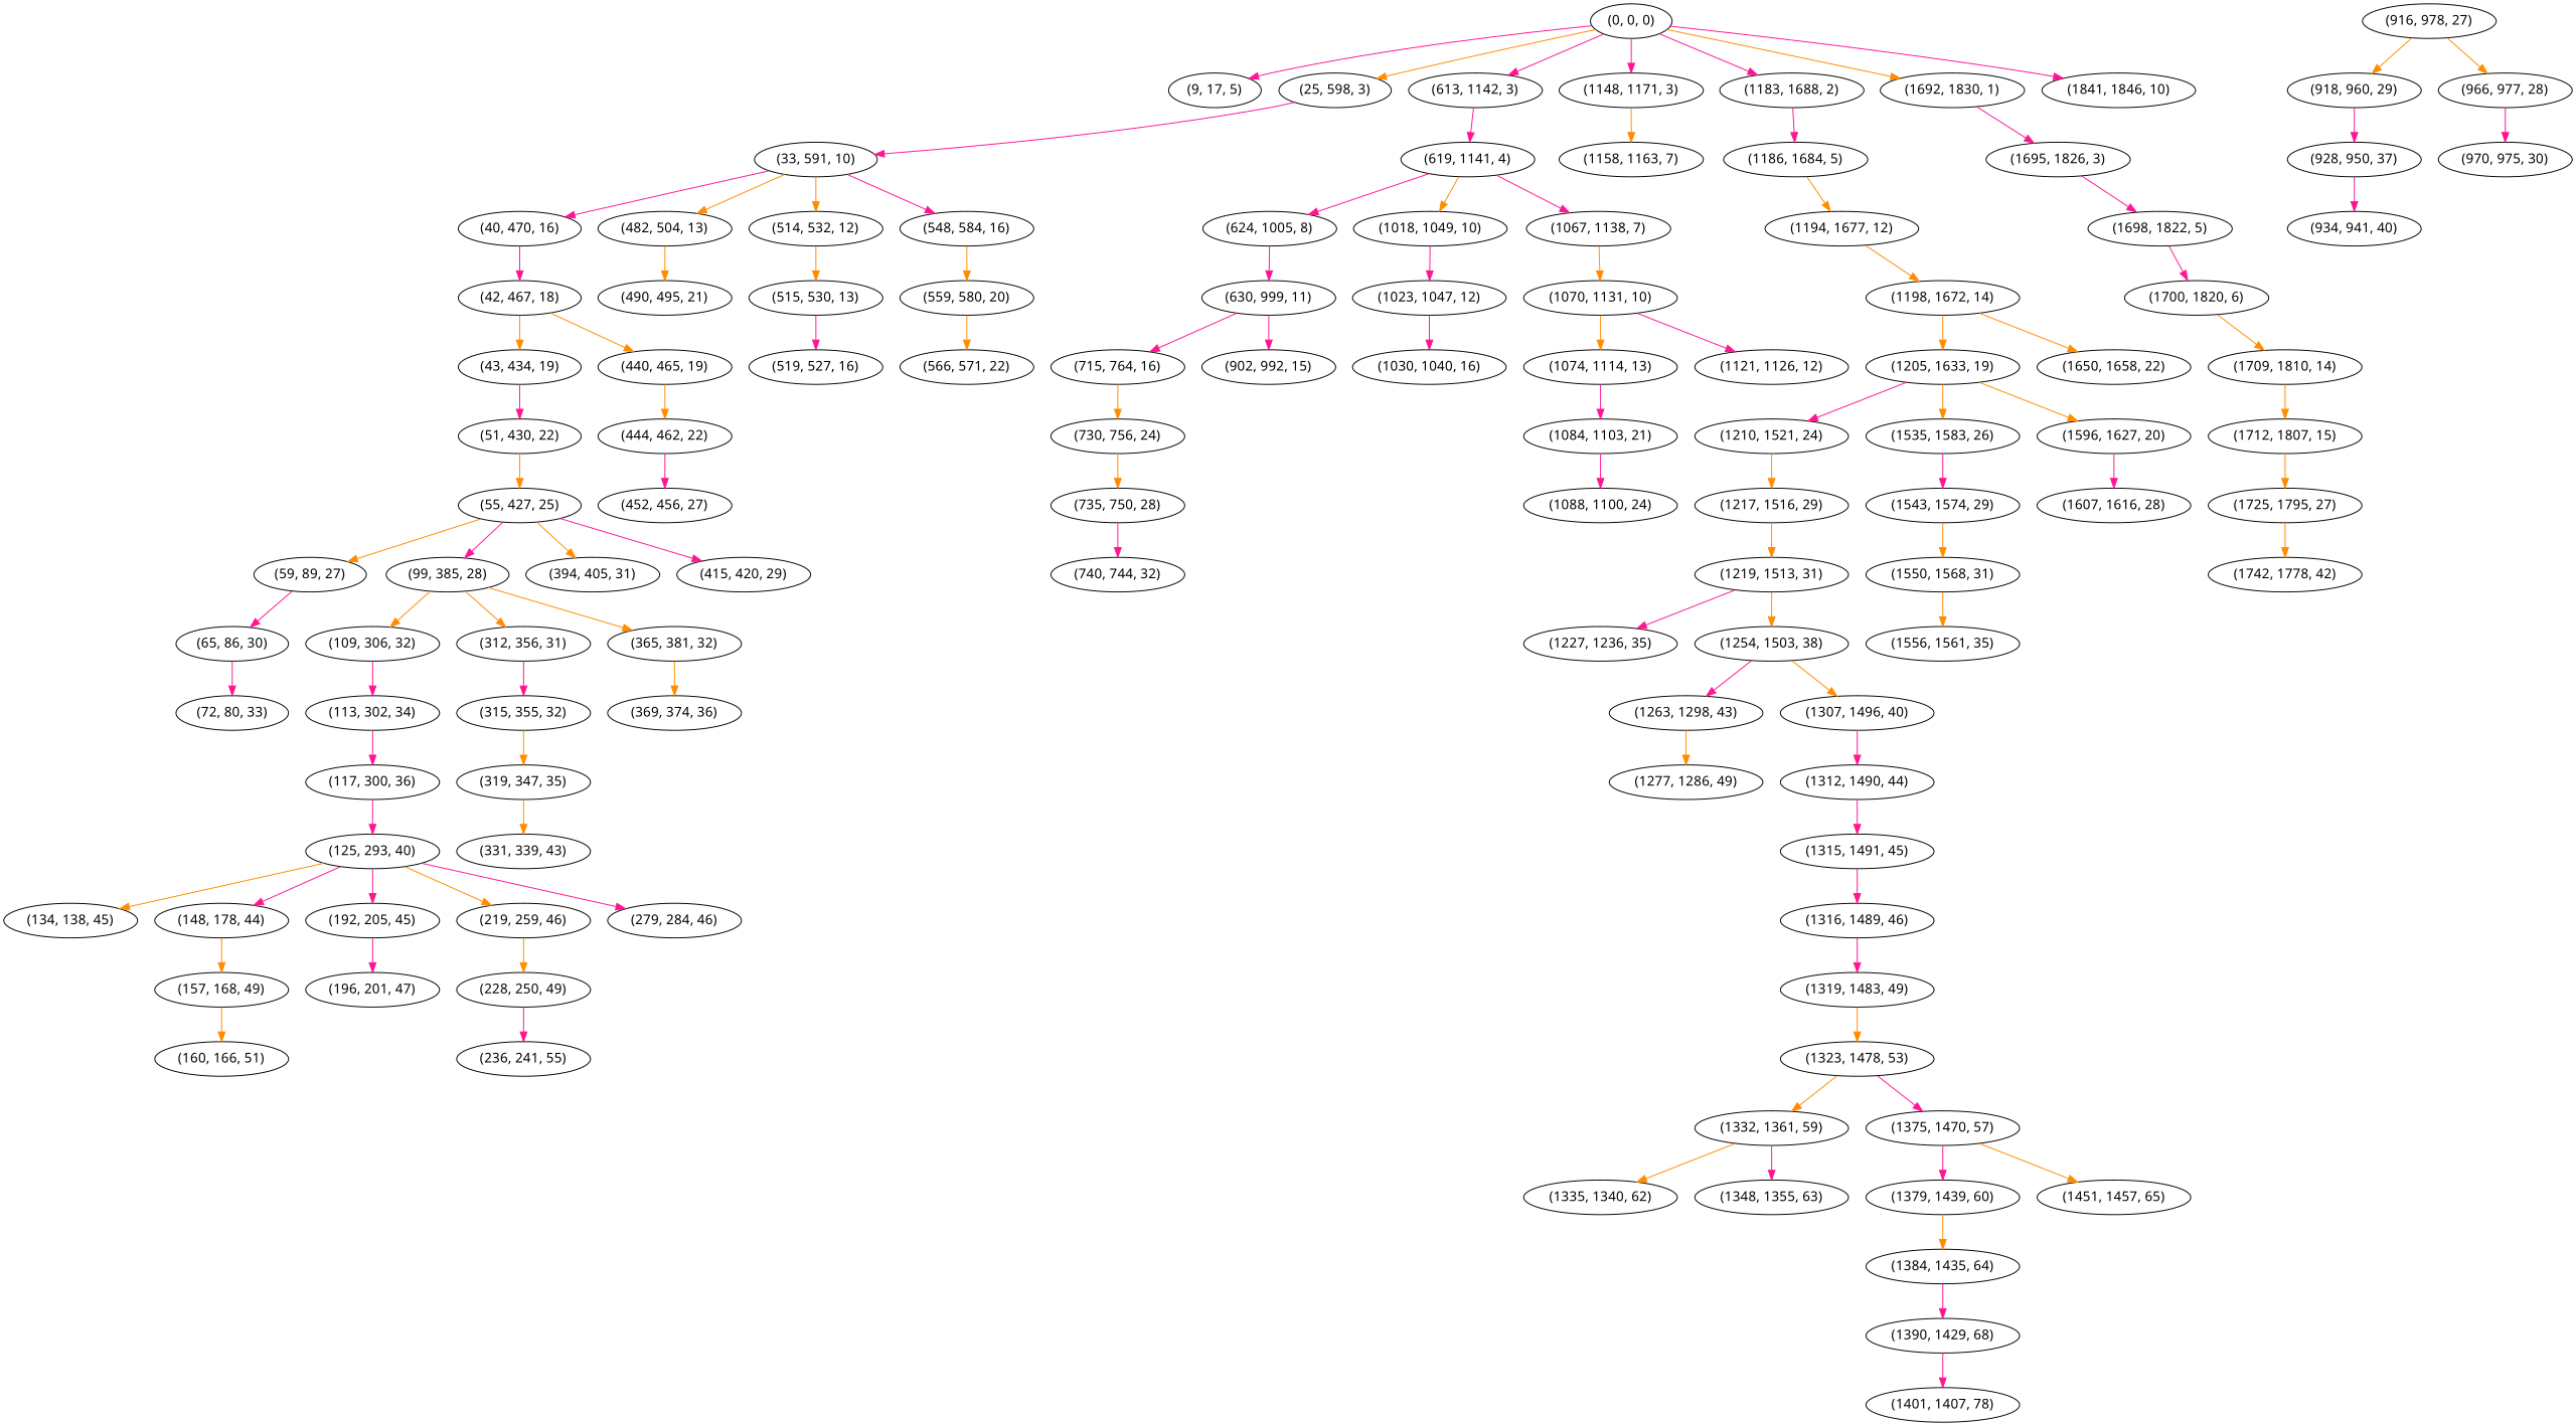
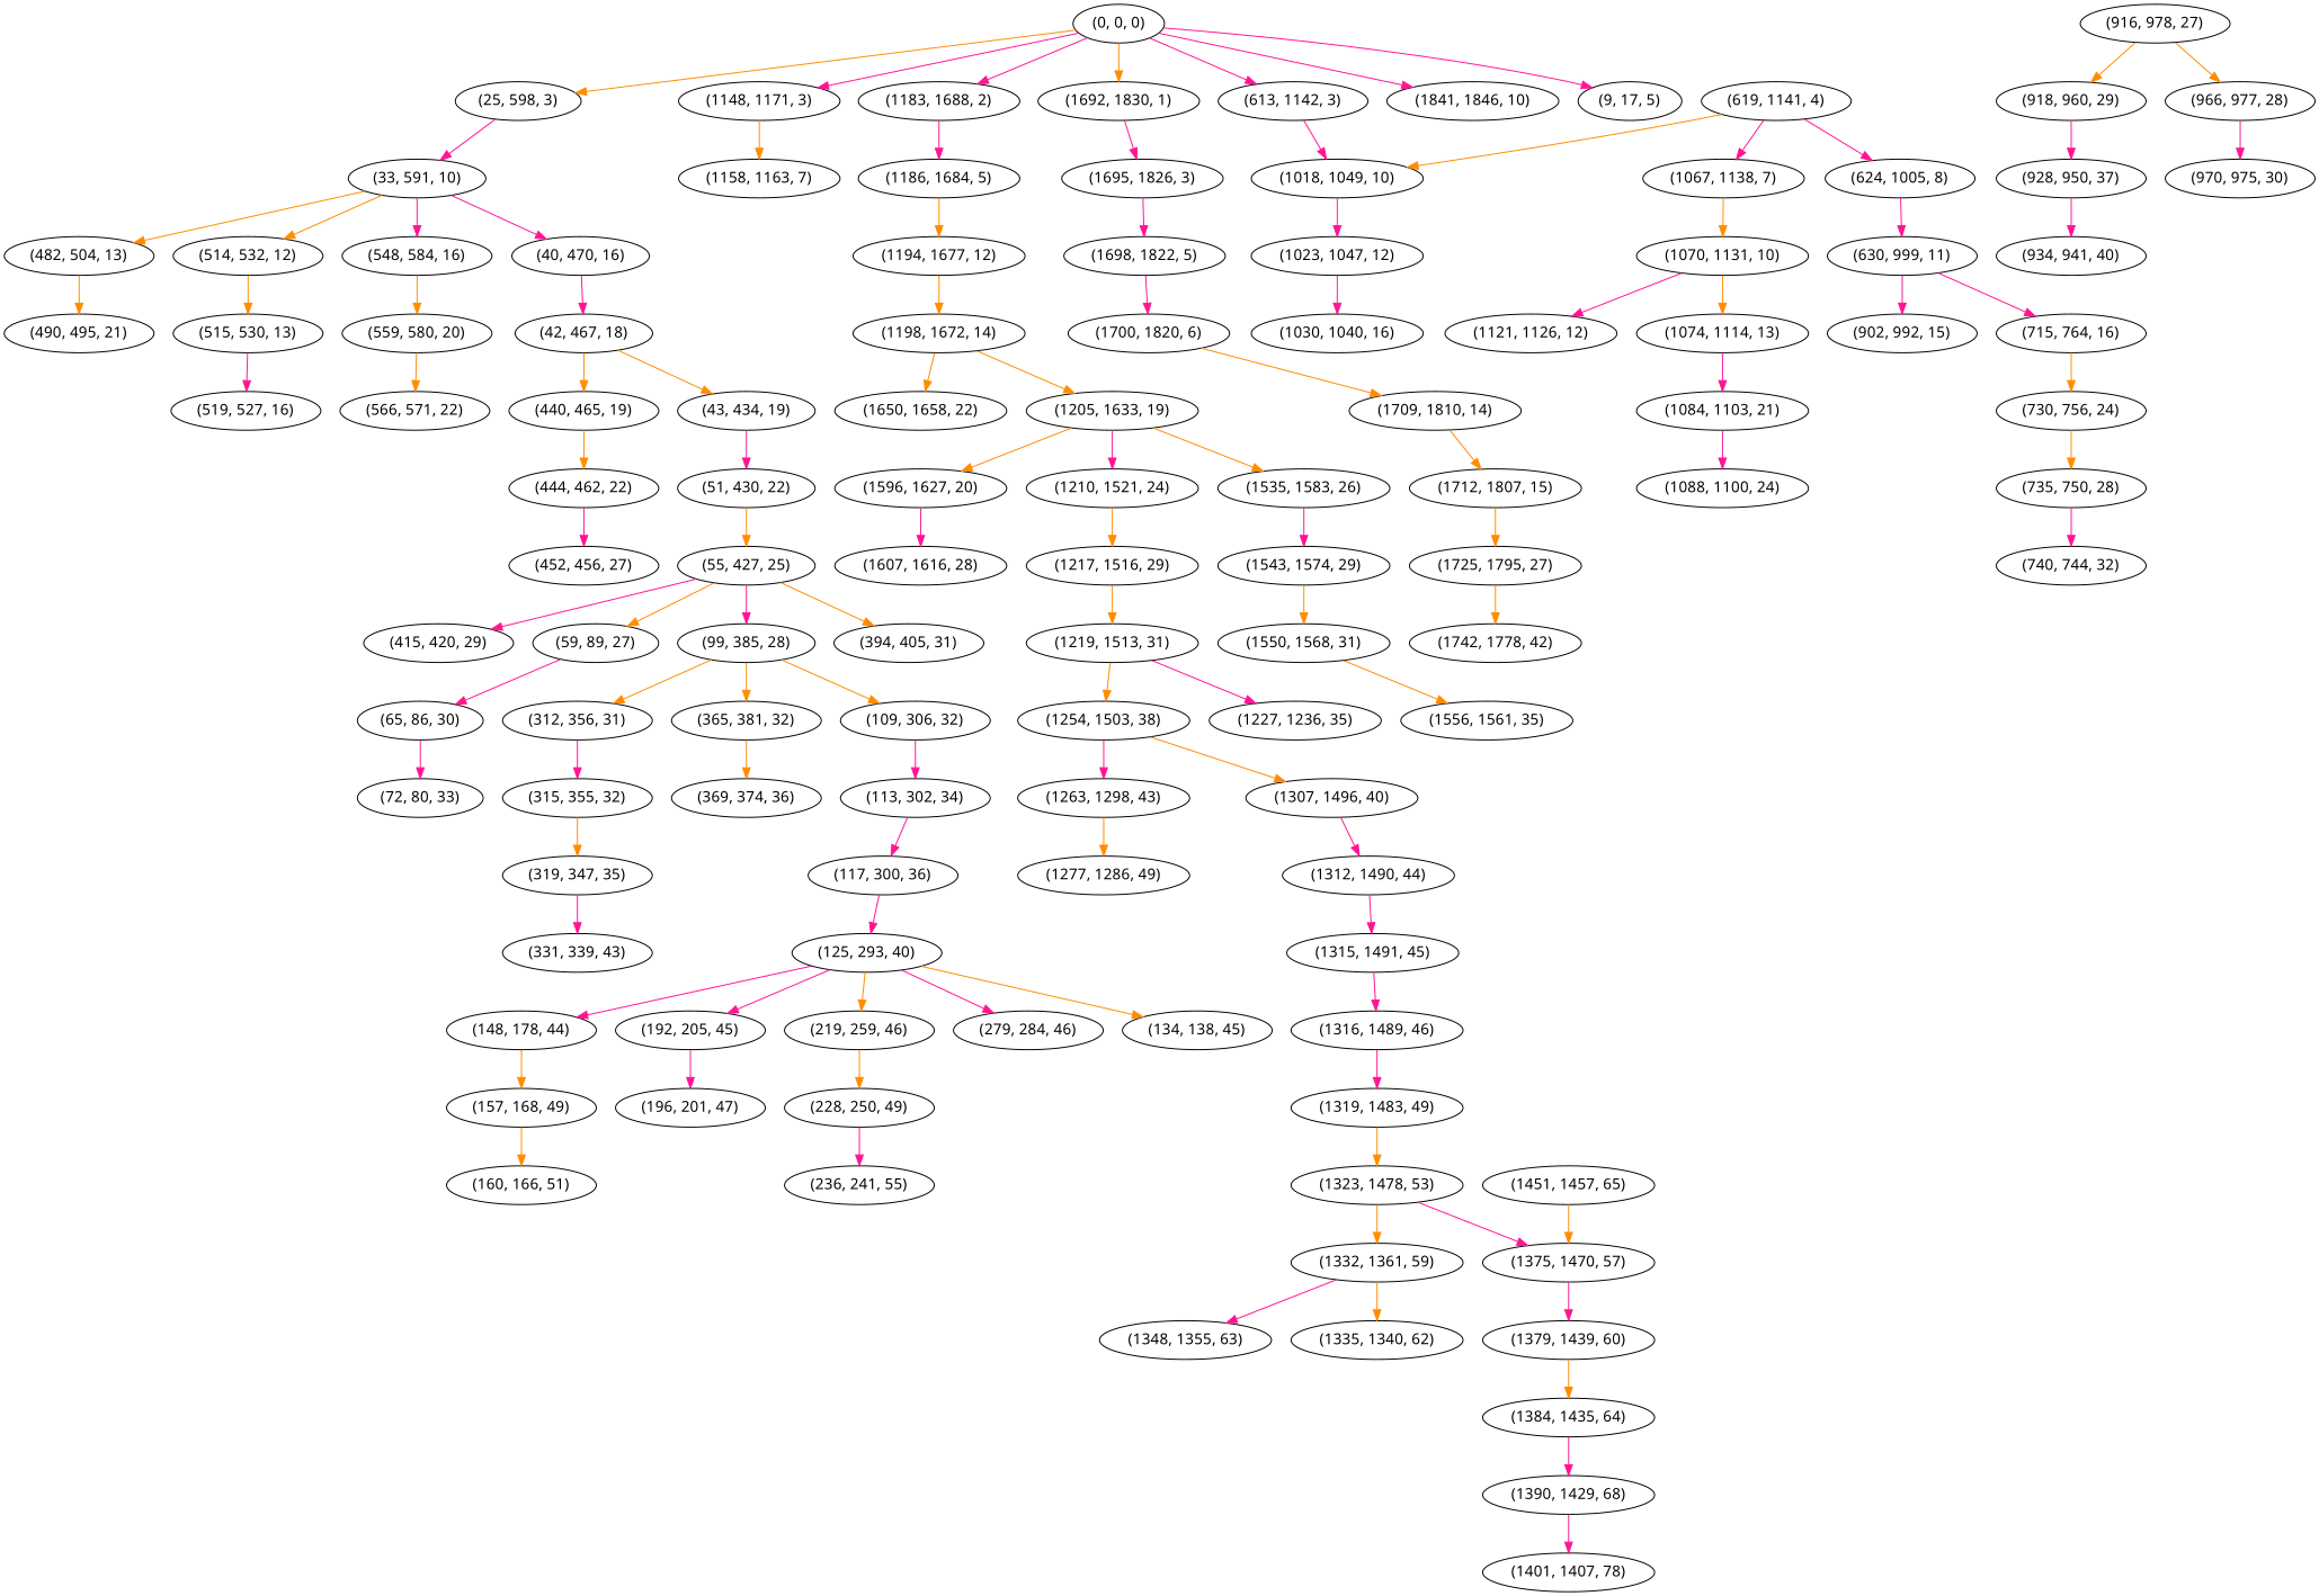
  digraph {
    fontname="Noto Sans"
    node [fontname="Noto Sans"]
    edge [color=deeppink fontname="Noto Sans"]
    "(0, 0, 0)"
    "(9, 17, 5)"
    "(25, 598, 3)"
    "(613, 1142, 3)"
    "(1148, 1171, 3)"
    "(1183, 1688, 2)"
    "(1692, 1830, 1)"
    "(1841, 1846, 10)"
    "(33, 591, 10)"
    "(619, 1141, 4)"
    "(1158, 1163, 7)"
    "(1186, 1684, 5)"
    "(1695, 1826, 3)"
    "(40, 470, 16)"
    "(482, 504, 13)"
    "(514, 532, 12)"
    "(548, 584, 16)"
    "(42, 467, 18)"
    "(490, 495, 21)"
    "(515, 530, 13)"
    "(559, 580, 20)"
    "(43, 434, 19)"
    "(440, 465, 19)"
    "(51, 430, 22)"
    "(444, 462, 22)"
    "(55, 427, 25)"
    "(59, 89, 27)"
    "(99, 385, 28)"
    "(394, 405, 31)"
    "(415, 420, 29)"
    "(65, 86, 30)"
    "(109, 306, 32)"
    "(312, 356, 31)"
    "(365, 381, 32)"
    "(72, 80, 33)"
    "(113, 302, 34)"
    "(315, 355, 32)"
    "(369, 374, 36)"
    "(117, 300, 36)"
    "(125, 293, 40)"
    "(134, 138, 45)"
    "(148, 178, 44)"
    "(192, 205, 45)"
    "(219, 259, 46)"
    "(279, 284, 46)"
    "(157, 168, 49)"
    "(196, 201, 47)"
    "(228, 250, 49)"
    "(160, 166, 51)"
    "(236, 241, 55)"
    "(319, 347, 35)"
    "(331, 339, 43)"
    "(452, 456, 27)"
    "(519, 527, 16)"
    "(566, 571, 22)"
    "(624, 1005, 8)"
    "(1018, 1049, 10)"
    "(1067, 1138, 7)"
    "(630, 999, 11)"
    "(1023, 1047, 12)"
    "(1070, 1131, 10)"
    "(715, 764, 16)"
    "(902, 992, 15)"
    "(730, 756, 24)"
    "(735, 750, 28)"
    "(740, 744, 32)"
    "(916, 978, 27)"
    "(918, 960, 29)"
    "(966, 977, 28)"
    "(928, 950, 37)"
    "(970, 975, 30)"
    "(934, 941, 40)"
    "(1030, 1040, 16)"
    "(1074, 1114, 13)"
    "(1121, 1126, 12)"
    "(1084, 1103, 21)"
    "(1088, 1100, 24)"
    "(1194, 1677, 12)"
    "(1198, 1672, 14)"
    "(1205, 1633, 19)"
    "(1650, 1658, 22)"
    "(1210, 1521, 24)"
    "(1535, 1583, 26)"
    "(1596, 1627, 20)"
    "(1217, 1516, 29)"
    "(1543, 1574, 29)"
    "(1607, 1616, 28)"
    "(1219, 1513, 31)"
    "(1227, 1236, 35)"
    "(1254, 1503, 38)"
    "(1263, 1298, 43)"
    "(1307, 1496, 40)"
    "(1277, 1286, 49)"
    n94 [label="(1312, 1490, 44)"]
    "(1315, 1491, 45)"
    "(1316, 1489, 46)"
    "(1319, 1483, 49)"
    "(1323, 1478, 53)"
    "(1332, 1361, 59)"
    "(1375, 1470, 57)"
    "(1335, 1340, 62)"
    "(1348, 1355, 63)"
    "(1379, 1439, 60)"
    "(1451, 1457, 65)"
    "(1384, 1435, 64)"
    "(1390, 1429, 68)"
    "(1401, 1407, 78)"
    "(1550, 1568, 31)"
    "(1556, 1561, 35)"
    "(1698, 1822, 5)"
    "(1700, 1820, 6)"
    "(1709, 1810, 14)"
    "(1712, 1807, 15)"
    "(1725, 1795, 27)"
    "(1742, 1778, 42)"
    "(0, 0, 0)" -> "(9, 17, 5)"
    "(0, 0, 0)" -> "(25, 598, 3)" [color=darkorange]
    "(0, 0, 0)" -> "(613, 1142, 3)"
    "(0, 0, 0)" -> "(1148, 1171, 3)"
    "(0, 0, 0)" -> "(1183, 1688, 2)"
    "(0, 0, 0)" -> "(1692, 1830, 1)" [color=darkorange]
    "(0, 0, 0)" -> "(1841, 1846, 10)"
    "(25, 598, 3)" -> "(33, 591, 10)"
-   "(613, 1142, 3)" -> "(619, 1141, 4)"
+   "(613, 1142, 3)" -> "(1018, 1049, 10)"
    "(1148, 1171, 3)" -> "(1158, 1163, 7)" [color=darkorange]
    "(1183, 1688, 2)" -> "(1186, 1684, 5)"
    "(1692, 1830, 1)" -> "(1695, 1826, 3)"
    "(33, 591, 10)" -> "(40, 470, 16)"
    "(33, 591, 10)" -> "(482, 504, 13)" [color=darkorange]
    "(33, 591, 10)" -> "(514, 532, 12)" [color=darkorange]
    "(33, 591, 10)" -> "(548, 584, 16)"
    "(619, 1141, 4)" -> "(624, 1005, 8)"
    "(619, 1141, 4)" -> "(1018, 1049, 10)" [color=darkorange]
    "(619, 1141, 4)" -> "(1067, 1138, 7)"
    "(1186, 1684, 5)" -> "(1194, 1677, 12)" [color=darkorange]
    "(1695, 1826, 3)" -> "(1698, 1822, 5)"
    "(40, 470, 16)" -> "(42, 467, 18)"
    "(482, 504, 13)" -> "(490, 495, 21)" [color=darkorange]
    "(514, 532, 12)" -> "(515, 530, 13)" [color=darkorange]
    "(548, 584, 16)" -> "(559, 580, 20)" [color=darkorange]
    "(42, 467, 18)" -> "(43, 434, 19)" [color=darkorange]
    "(42, 467, 18)" -> "(440, 465, 19)" [color=darkorange]
    "(515, 530, 13)" -> "(519, 527, 16)"
    "(559, 580, 20)" -> "(566, 571, 22)" [color=darkorange]
    "(43, 434, 19)" -> "(51, 430, 22)"
    "(440, 465, 19)" -> "(444, 462, 22)" [color=darkorange]
    "(51, 430, 22)" -> "(55, 427, 25)" [color=darkorange]
    "(444, 462, 22)" -> "(452, 456, 27)"
    "(55, 427, 25)" -> "(59, 89, 27)" [color=darkorange]
    "(55, 427, 25)" -> "(99, 385, 28)"
    "(55, 427, 25)" -> "(394, 405, 31)" [color=darkorange]
    "(55, 427, 25)" -> "(415, 420, 29)"
    "(59, 89, 27)" -> "(65, 86, 30)"
    "(99, 385, 28)" -> "(109, 306, 32)" [color=darkorange]
    "(99, 385, 28)" -> "(312, 356, 31)" [color=darkorange]
    "(99, 385, 28)" -> "(365, 381, 32)" [color=darkorange]
    "(65, 86, 30)" -> "(72, 80, 33)"
    "(109, 306, 32)" -> "(113, 302, 34)"
    "(312, 356, 31)" -> "(315, 355, 32)"
    "(365, 381, 32)" -> "(369, 374, 36)" [color=darkorange]
    "(113, 302, 34)" -> "(117, 300, 36)"
    "(315, 355, 32)" -> "(319, 347, 35)" [color=darkorange]
    "(117, 300, 36)" -> "(125, 293, 40)"
    "(125, 293, 40)" -> "(134, 138, 45)" [color=darkorange]
    "(125, 293, 40)" -> "(148, 178, 44)"
    "(125, 293, 40)" -> "(192, 205, 45)"
    "(125, 293, 40)" -> "(219, 259, 46)" [color=darkorange]
    "(125, 293, 40)" -> "(279, 284, 46)"
    "(148, 178, 44)" -> "(157, 168, 49)" [color=darkorange]
    "(192, 205, 45)" -> "(196, 201, 47)"
    "(219, 259, 46)" -> "(228, 250, 49)" [color=darkorange]
    "(157, 168, 49)" -> "(160, 166, 51)" [color=darkorange]
    "(228, 250, 49)" -> "(236, 241, 55)"
-   "(319, 347, 35)" -> "(331, 339, 43)" [color=darkorange]
+   "(319, 347, 35)" -> "(331, 339, 43)"
    "(624, 1005, 8)" -> "(630, 999, 11)"
    "(1018, 1049, 10)" -> "(1023, 1047, 12)"
    "(1067, 1138, 7)" -> "(1070, 1131, 10)" [color=darkorange]
    "(630, 999, 11)" -> "(715, 764, 16)"
    "(630, 999, 11)" -> "(902, 992, 15)"
    "(1023, 1047, 12)" -> "(1030, 1040, 16)"
    "(1070, 1131, 10)" -> "(1074, 1114, 13)" [color=darkorange]
    "(1070, 1131, 10)" -> "(1121, 1126, 12)"
    "(715, 764, 16)" -> "(730, 756, 24)" [color=darkorange]
    "(730, 756, 24)" -> "(735, 750, 28)" [color=darkorange]
    "(735, 750, 28)" -> "(740, 744, 32)"
    "(916, 978, 27)" -> "(918, 960, 29)" [color=darkorange]
    "(916, 978, 27)" -> "(966, 977, 28)" [color=darkorange]
    "(918, 960, 29)" -> "(928, 950, 37)"
    "(966, 977, 28)" -> "(970, 975, 30)"
    "(928, 950, 37)" -> "(934, 941, 40)"
    "(1074, 1114, 13)" -> "(1084, 1103, 21)"
    "(1084, 1103, 21)" -> "(1088, 1100, 24)"
    "(1194, 1677, 12)" -> "(1198, 1672, 14)" [color=darkorange]
    "(1198, 1672, 14)" -> "(1205, 1633, 19)" [color=darkorange]
    "(1198, 1672, 14)" -> "(1650, 1658, 22)" [color=darkorange]
    "(1205, 1633, 19)" -> "(1210, 1521, 24)"
    "(1205, 1633, 19)" -> "(1535, 1583, 26)" [color=darkorange]
    "(1205, 1633, 19)" -> "(1596, 1627, 20)" [color=darkorange]
    "(1210, 1521, 24)" -> "(1217, 1516, 29)" [color=darkorange]
    "(1535, 1583, 26)" -> "(1543, 1574, 29)"
    "(1596, 1627, 20)" -> "(1607, 1616, 28)"
    "(1217, 1516, 29)" -> "(1219, 1513, 31)" [color=darkorange]
    "(1543, 1574, 29)" -> "(1550, 1568, 31)" [color=darkorange]
    "(1219, 1513, 31)" -> "(1227, 1236, 35)"
    "(1219, 1513, 31)" -> "(1254, 1503, 38)" [color=darkorange]
    "(1254, 1503, 38)" -> "(1263, 1298, 43)"
    "(1254, 1503, 38)" -> "(1307, 1496, 40)" [color=darkorange]
    "(1263, 1298, 43)" -> "(1277, 1286, 49)" [color=darkorange]
    "(1307, 1496, 40)" -> n94
    n94 -> "(1315, 1491, 45)"
    "(1315, 1491, 45)" -> "(1316, 1489, 46)"
    "(1316, 1489, 46)" -> "(1319, 1483, 49)"
    "(1319, 1483, 49)" -> "(1323, 1478, 53)" [color=darkorange]
    "(1323, 1478, 53)" -> "(1332, 1361, 59)" [color=darkorange]
    "(1323, 1478, 53)" -> "(1375, 1470, 57)"
    "(1332, 1361, 59)" -> "(1335, 1340, 62)" [color=darkorange]
    "(1332, 1361, 59)" -> "(1348, 1355, 63)"
    "(1375, 1470, 57)" -> "(1379, 1439, 60)"
-   "(1375, 1470, 57)" -> "(1451, 1457, 65)" [color=darkorange]
+   "(1451, 1457, 65)" -> "(1375, 1470, 57)" [color=darkorange]
    "(1379, 1439, 60)" -> "(1384, 1435, 64)" [color=darkorange]
    "(1384, 1435, 64)" -> "(1390, 1429, 68)"
    "(1390, 1429, 68)" -> "(1401, 1407, 78)"
    "(1550, 1568, 31)" -> "(1556, 1561, 35)" [color=darkorange]
    "(1698, 1822, 5)" -> "(1700, 1820, 6)"
    "(1700, 1820, 6)" -> "(1709, 1810, 14)" [color=darkorange]
    "(1709, 1810, 14)" -> "(1712, 1807, 15)" [color=darkorange]
    "(1712, 1807, 15)" -> "(1725, 1795, 27)" [color=darkorange]
    "(1725, 1795, 27)" -> "(1742, 1778, 42)" [color=darkorange]
  }
